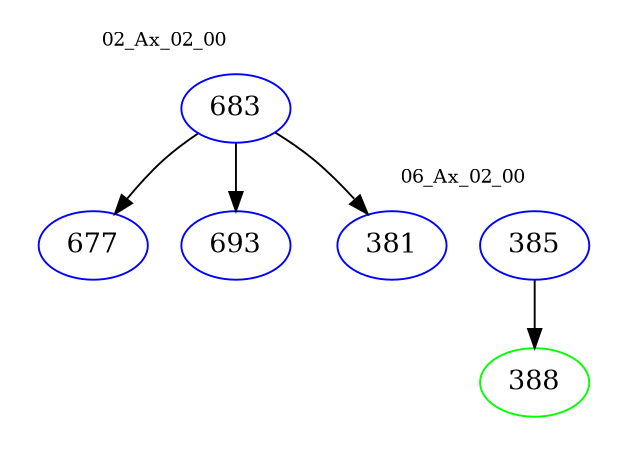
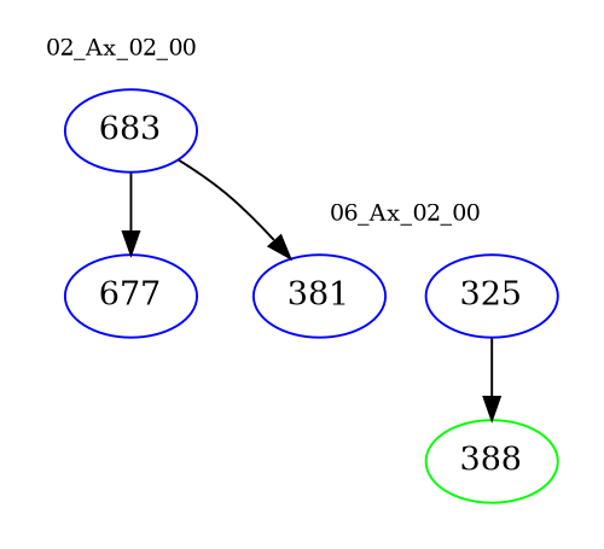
  digraph {
    node [color=blue]
    edge [color=black]
-   n1 [label=385]
+   n1 [label=325]
    n2 [label=381]
    n3 [color=green label=388]
    n4 [label=683]
    n5 [label=677]
-   n6 [label=693]
    subgraph cluster_1 {
      color=white
      fontsize=10
      label="06_Ax_02_00"
      n1
      n2
      n3
    }
    subgraph cluster_2 {
      color=white
      fontsize=10
      label="02_Ax_02_00"
      n4
      n5
-     n6
    }
    n1 -> n3
    n4 -> n2
    n4 -> n5
-   n4 -> n6
  }
